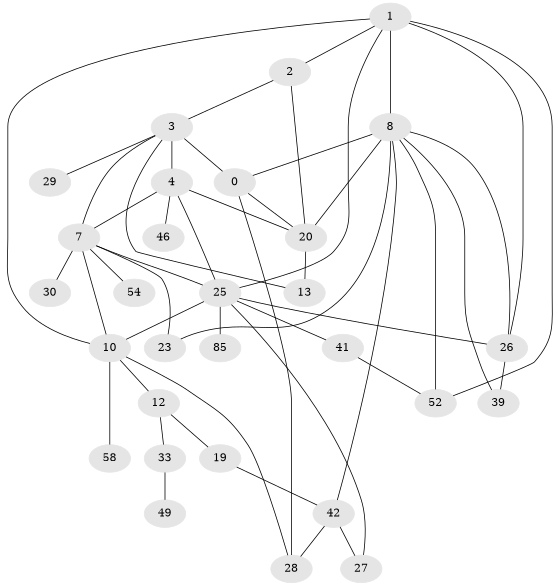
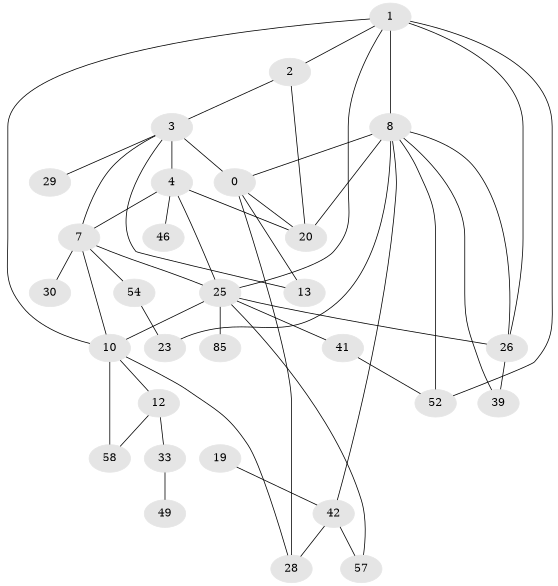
  graph {
    node [color=gray90 style=filled]
    1 [super="+15"]
    2 [super="+17"]
    8 [super="+21+14+24+42"]
    10 [super="+11+32"]
    25 [super="+34"]
    52 [super="+53"]
    26
    3 [super="+5"]
    20 [super="+48"]
    39 [super="+51+44"]
    n11 [label=0 super="+40"]
    23 [super="+31"]
    n13 [label=42]
    28 [super="+35"]
    12
    58
-   27
+   27 [label=57]
    41
    n19 [label=85]
    4 [super="+47"]
    7 [super="+38+16+43+18"]
    13 [super="+45"]
    29
    46
    30
    54
    19
    33 [super="+59"]
    49
    1 -- 2
    1 -- 8 [weight=2]
    1 -- 10
    1 -- 25
    1 -- 52
    1 -- 26
    2 -- 3
    2 -- 20
    8 -- 52
    8 -- 26
    8 -- 20
    8 -- 39
    8 -- n11
    8 -- 23 [weight=2]
    8 -- n13
    10 -- 28
    10 -- 12
    10 -- 58
    25 -- 10
    25 -- 26
    25 -- 27
    25 -- 41
    25 -- n19
    26 -- 39
    3 -- n11 [weight=3]
    3 -- 4
    3 -- 7 [weight=2]
    3 -- 13
    3 -- 29
    n11 -- 20
    n11 -- 28
-   20 -- 13
+   n11 -- 13
    n13 -- 28
    n13 -- 27
-   12 -- 19
+   12 -- 58
    12 -- 33
    41 -- 52
    4 -- 25
    4 -- 20
    4 -- 7
    4 -- 46
    7 -- 10
    7 -- 25
-   7 -- 23
+   54 -- 23
    7 -- 30
    7 -- 54
    19 -- n13
    33 -- 49
  }
